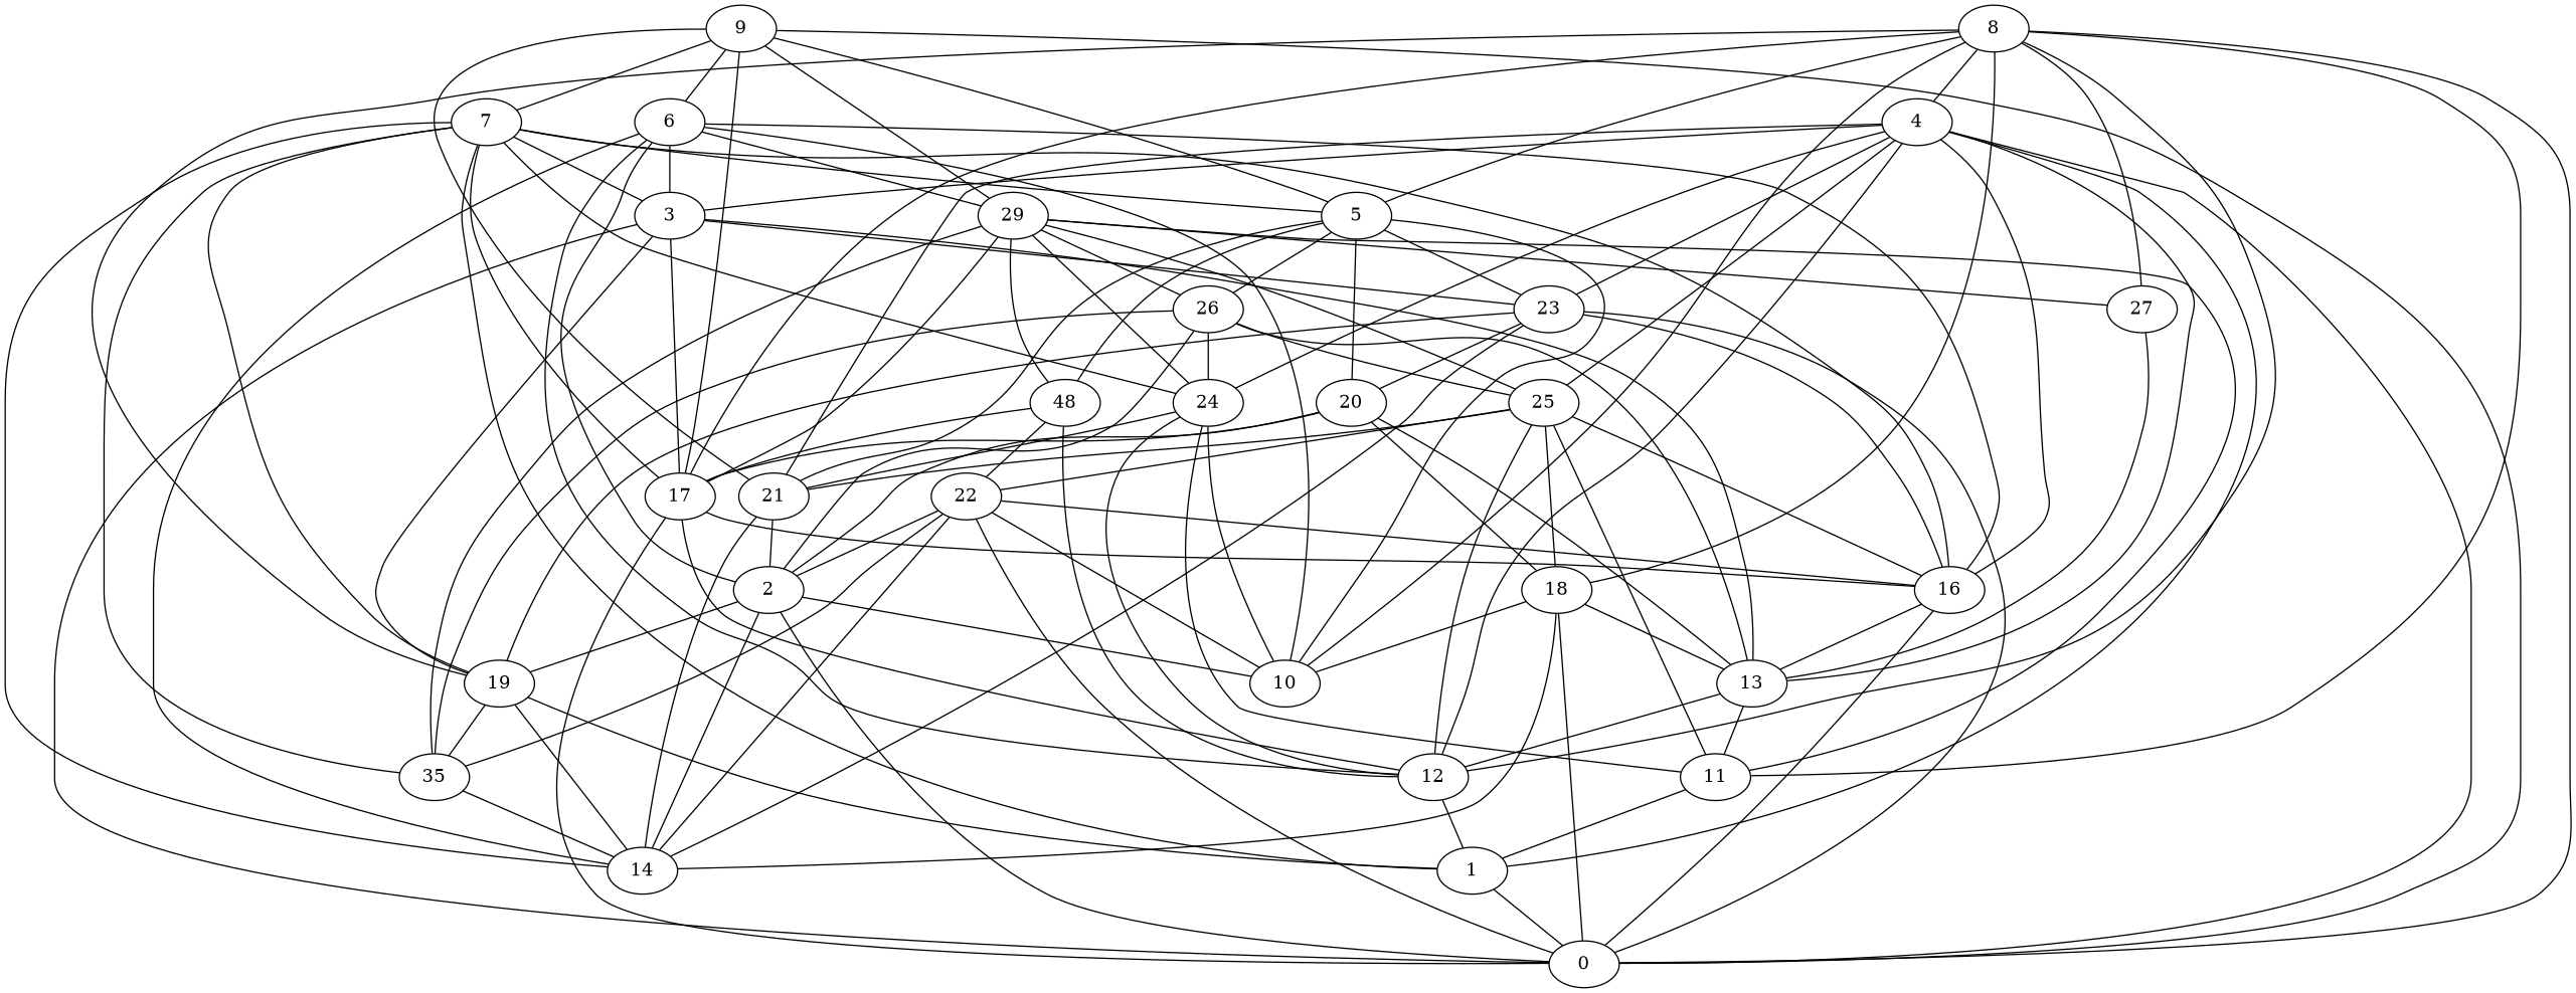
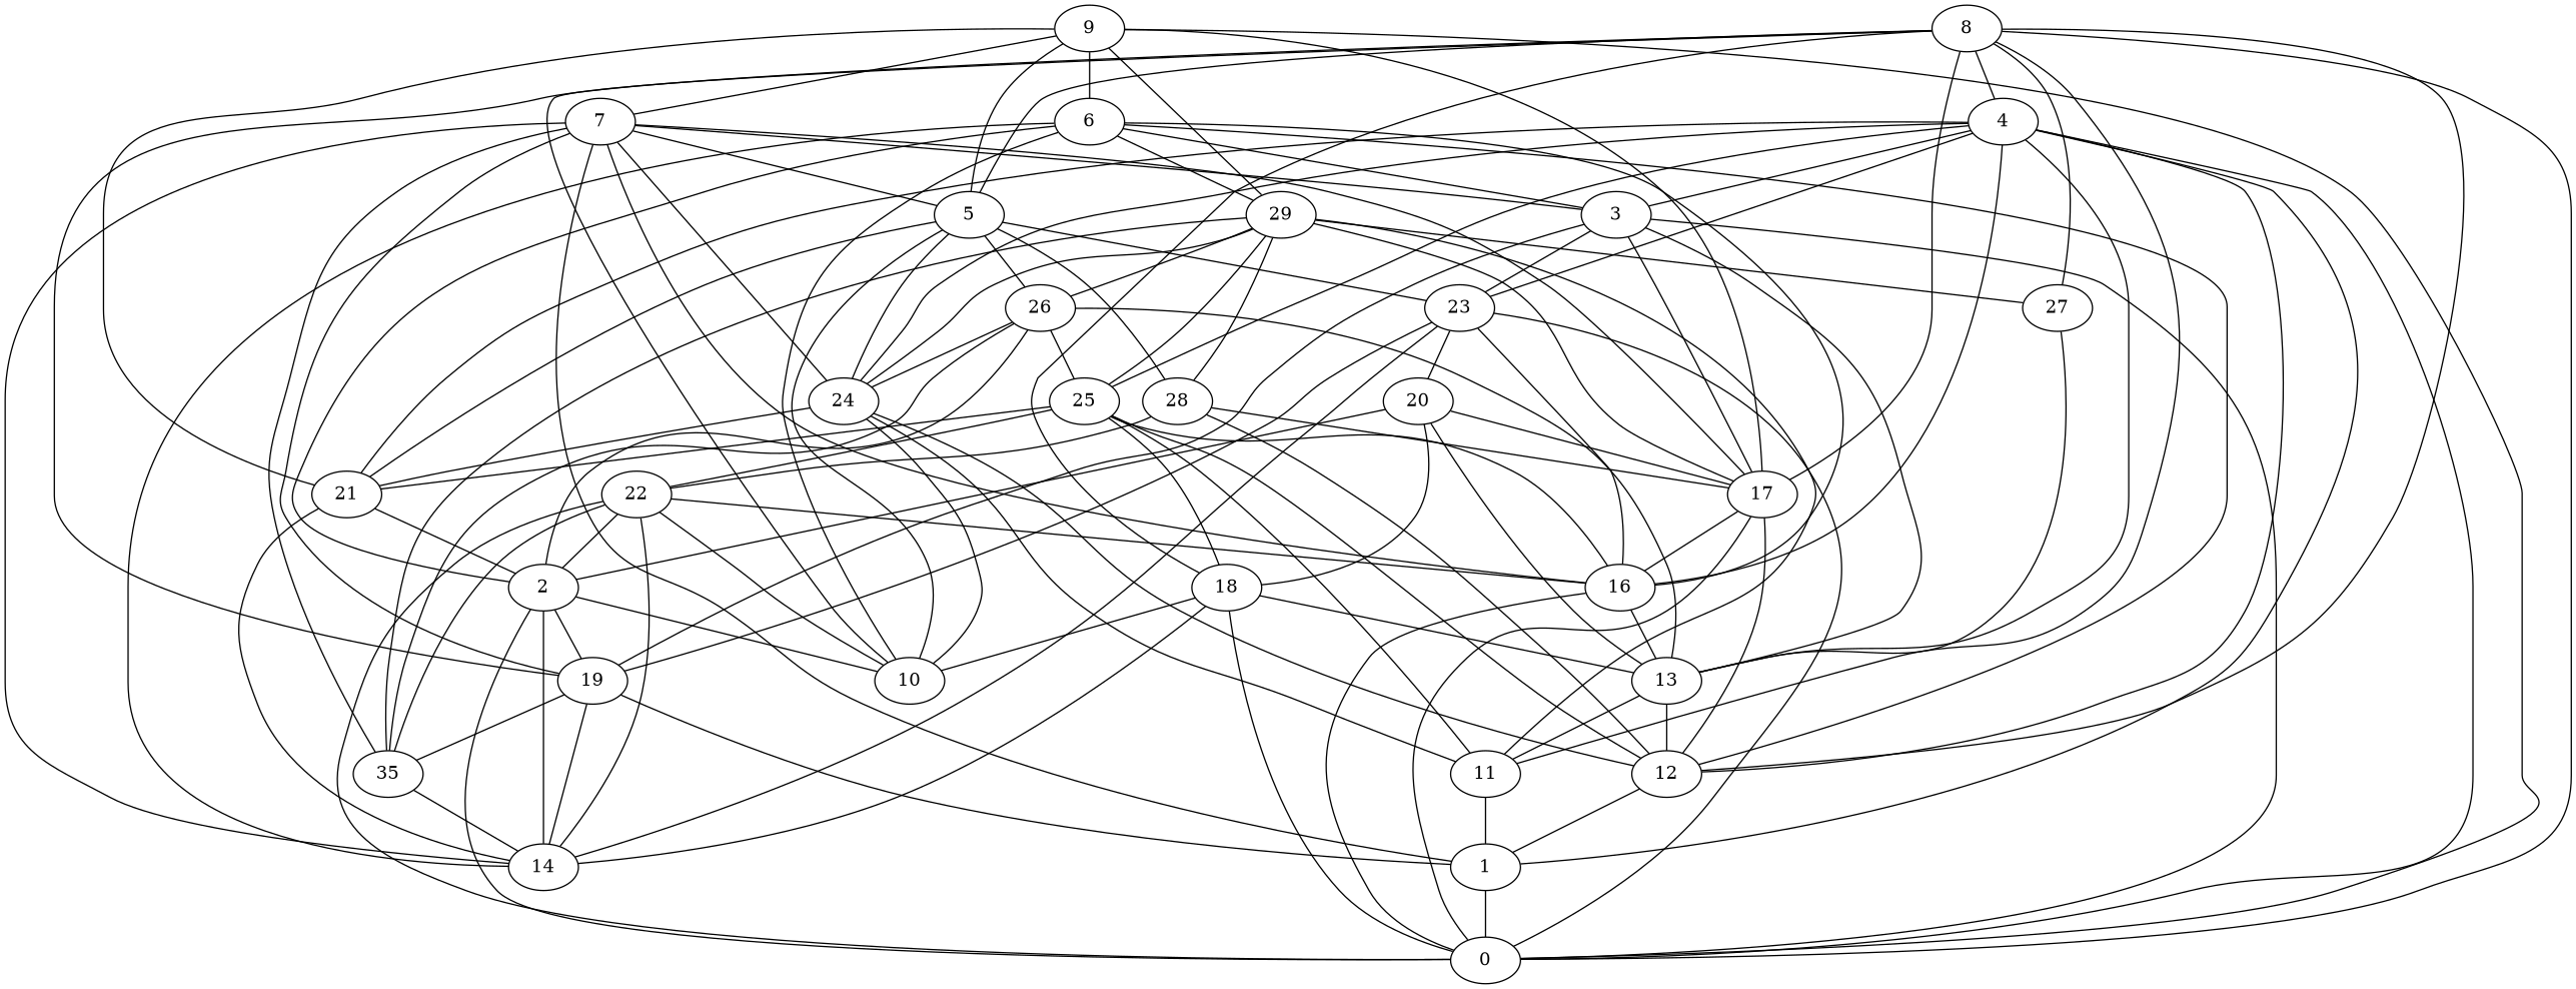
  digraph {
    edge [color=black dir=none]
    22
    16
    n3 [label=35]
    0
    14
    10
    2
    13
    1
    9
    6
    21
    29
    17
    7
    5
    12
    3
    25
    11
-   28 [label=48]
+   28
    27
    26
    24
    18
    20
    19
    23
    8
    4
    subgraph sub_1 {
      22
      16
      n3
      0
      14
      10
      2
      13
      1
      9
      6
      21
      29
      17
      7
      5
      12
      3
      25
      11
      28
      27
      26
      24
      18
      20
      19
      23
      8
      4
    }
    22 -> 16
    22 -> n3
    22 -> 0
    22 -> 14
    22 -> 10
    22 -> 2
    16 -> 0
    16 -> 13
    n3 -> 14
    2 -> 0
    2 -> 14
    2 -> 10
    2 -> 19
    13 -> 12
    13 -> 11
    1 -> 0
    9 -> 0
    9 -> 6
    9 -> 21
    9 -> 29
    9 -> 17
    9 -> 7
    9 -> 5
    6 -> 16
    6 -> 14
    6 -> 10
    6 -> 2
    6 -> 29
    6 -> 12
    6 -> 3
    21 -> 14
    21 -> 2
    29 -> n3
    29 -> 17
    29 -> 25
    29 -> 11
    29 -> 28
    29 -> 27
    29 -> 26
    29 -> 24
    17 -> 16
    17 -> 0
    17 -> 12
    7 -> 16
    7 -> n3
    7 -> 14
    7 -> 1
    7 -> 17
    7 -> 5
    7 -> 3
    7 -> 24
    7 -> 19
    5 -> 10
    5 -> 21
    5 -> 28
    5 -> 26
-   5 -> 20
+   5 -> 24
    5 -> 23
    12 -> 1
    3 -> 0
    3 -> 13
    3 -> 17
    3 -> 19
    3 -> 23
    25 -> 22
    25 -> 16
    25 -> 21
    25 -> 12
    25 -> 11
    25 -> 18
    11 -> 1
    28 -> 22
    28 -> 17
    28 -> 12
    27 -> 13
    26 -> n3
    26 -> 2
    26 -> 13
    26 -> 25
    26 -> 24
    24 -> 10
    24 -> 21
    24 -> 12
    24 -> 11
    18 -> 0
    18 -> 14
    18 -> 10
    18 -> 13
    20 -> 2
    20 -> 13
    20 -> 17
    20 -> 18
    19 -> n3
    19 -> 14
    19 -> 1
    23 -> 16
    23 -> 0
    23 -> 14
    23 -> 20
    23 -> 19
    8 -> 0
    8 -> 10
    8 -> 17
    8 -> 5
    8 -> 12
    8 -> 11
    8 -> 27
    8 -> 18
    8 -> 19
    8 -> 4
    4 -> 16
    4 -> 0
    4 -> 13
    4 -> 1
    4 -> 21
    4 -> 12
    4 -> 3
    4 -> 25
    4 -> 24
    4 -> 23
  }
